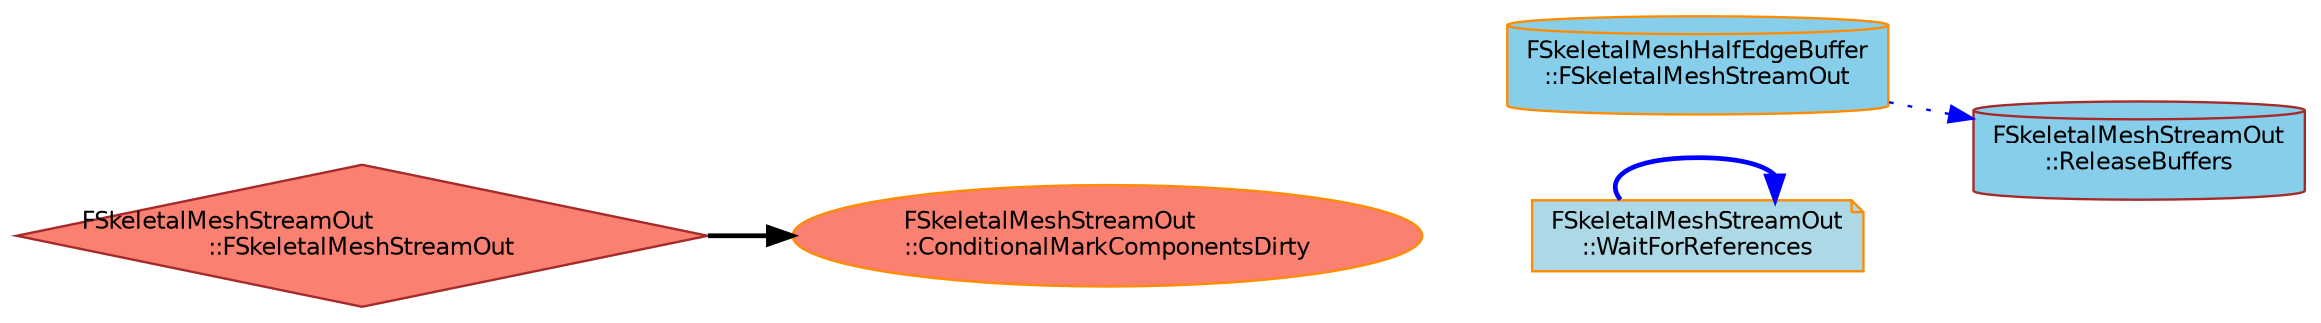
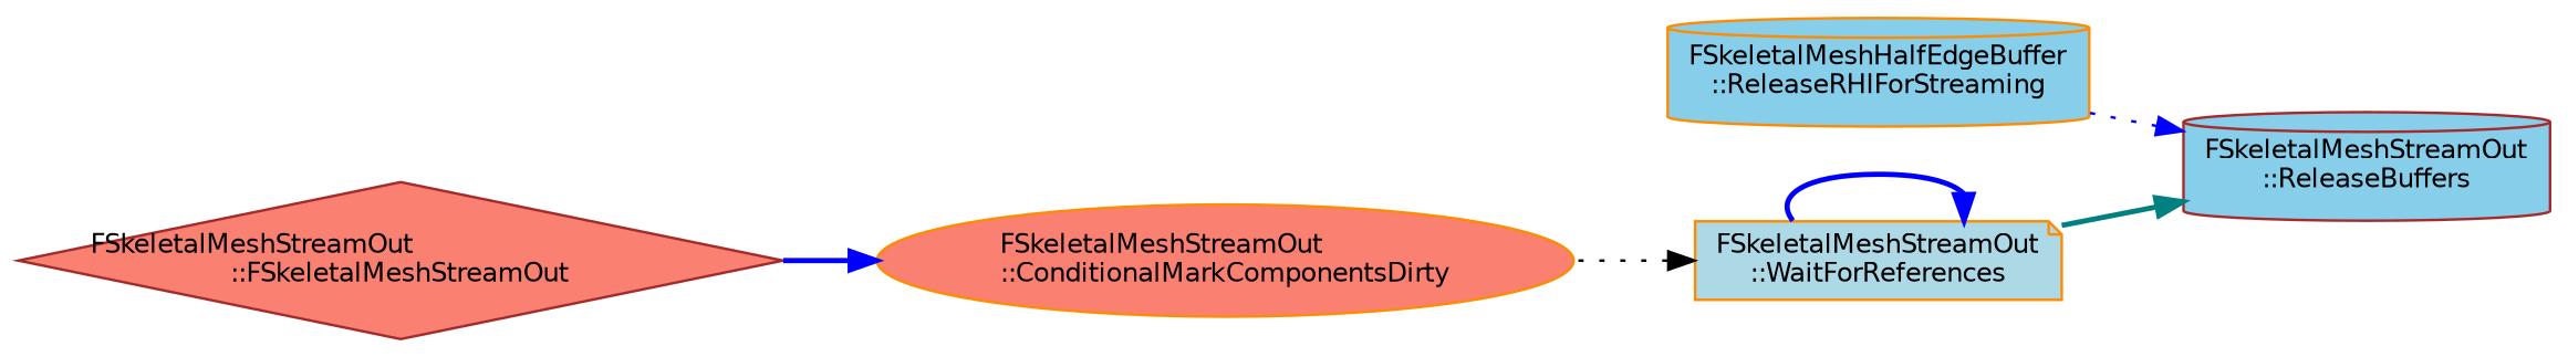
  digraph {
    rankdir=RL
    node [color=darkorange fillcolor=skyblue fontname=Helvetica fontsize=10 shape=cylinder style=filled]
    edge [color=blue dir=back fontname=Helvetica fontsize=10 labelfontname=Helvetica labelfontsize=10 style=bold]
-   n1 [fontcolor=black height=0.2 label="FSkeletalMeshHalfEdgeBuffer\l::FSkeletalMeshStreamOut" width=0.4]
+   n1 [fontcolor=black height=0.2 label="FSkeletalMeshHalfEdgeBuffer\l::ReleaseRHIForStreaming" width=0.4]
    n2 [color=brown height=0.2 label="FSkeletalMeshStreamOut\l::ReleaseBuffers" width=0.4]
    n3 [fillcolor=lightblue height=0.2 label="FSkeletalMeshStreamOut\l::WaitForReferences" shape=note width=0.4]
    n4 [fillcolor=salmon height=0.2 label="FSkeletalMeshStreamOut\l::ConditionalMarkComponentsDirty" shape=ellipse width=0.4]
    n5 [color=brown fillcolor=salmon height=0.2 label="FSkeletalMeshStreamOut\l::FSkeletalMeshStreamOut" shape=diamond width=0.4]
    n2 -> n1 [style=dotted]
+   n2 -> n3 [color=teal]
    n3 -> n3
-   n4 -> n5 [color=black]
+   n3 -> n4 [color=black style=dotted]
+   n4 -> n5
  }
